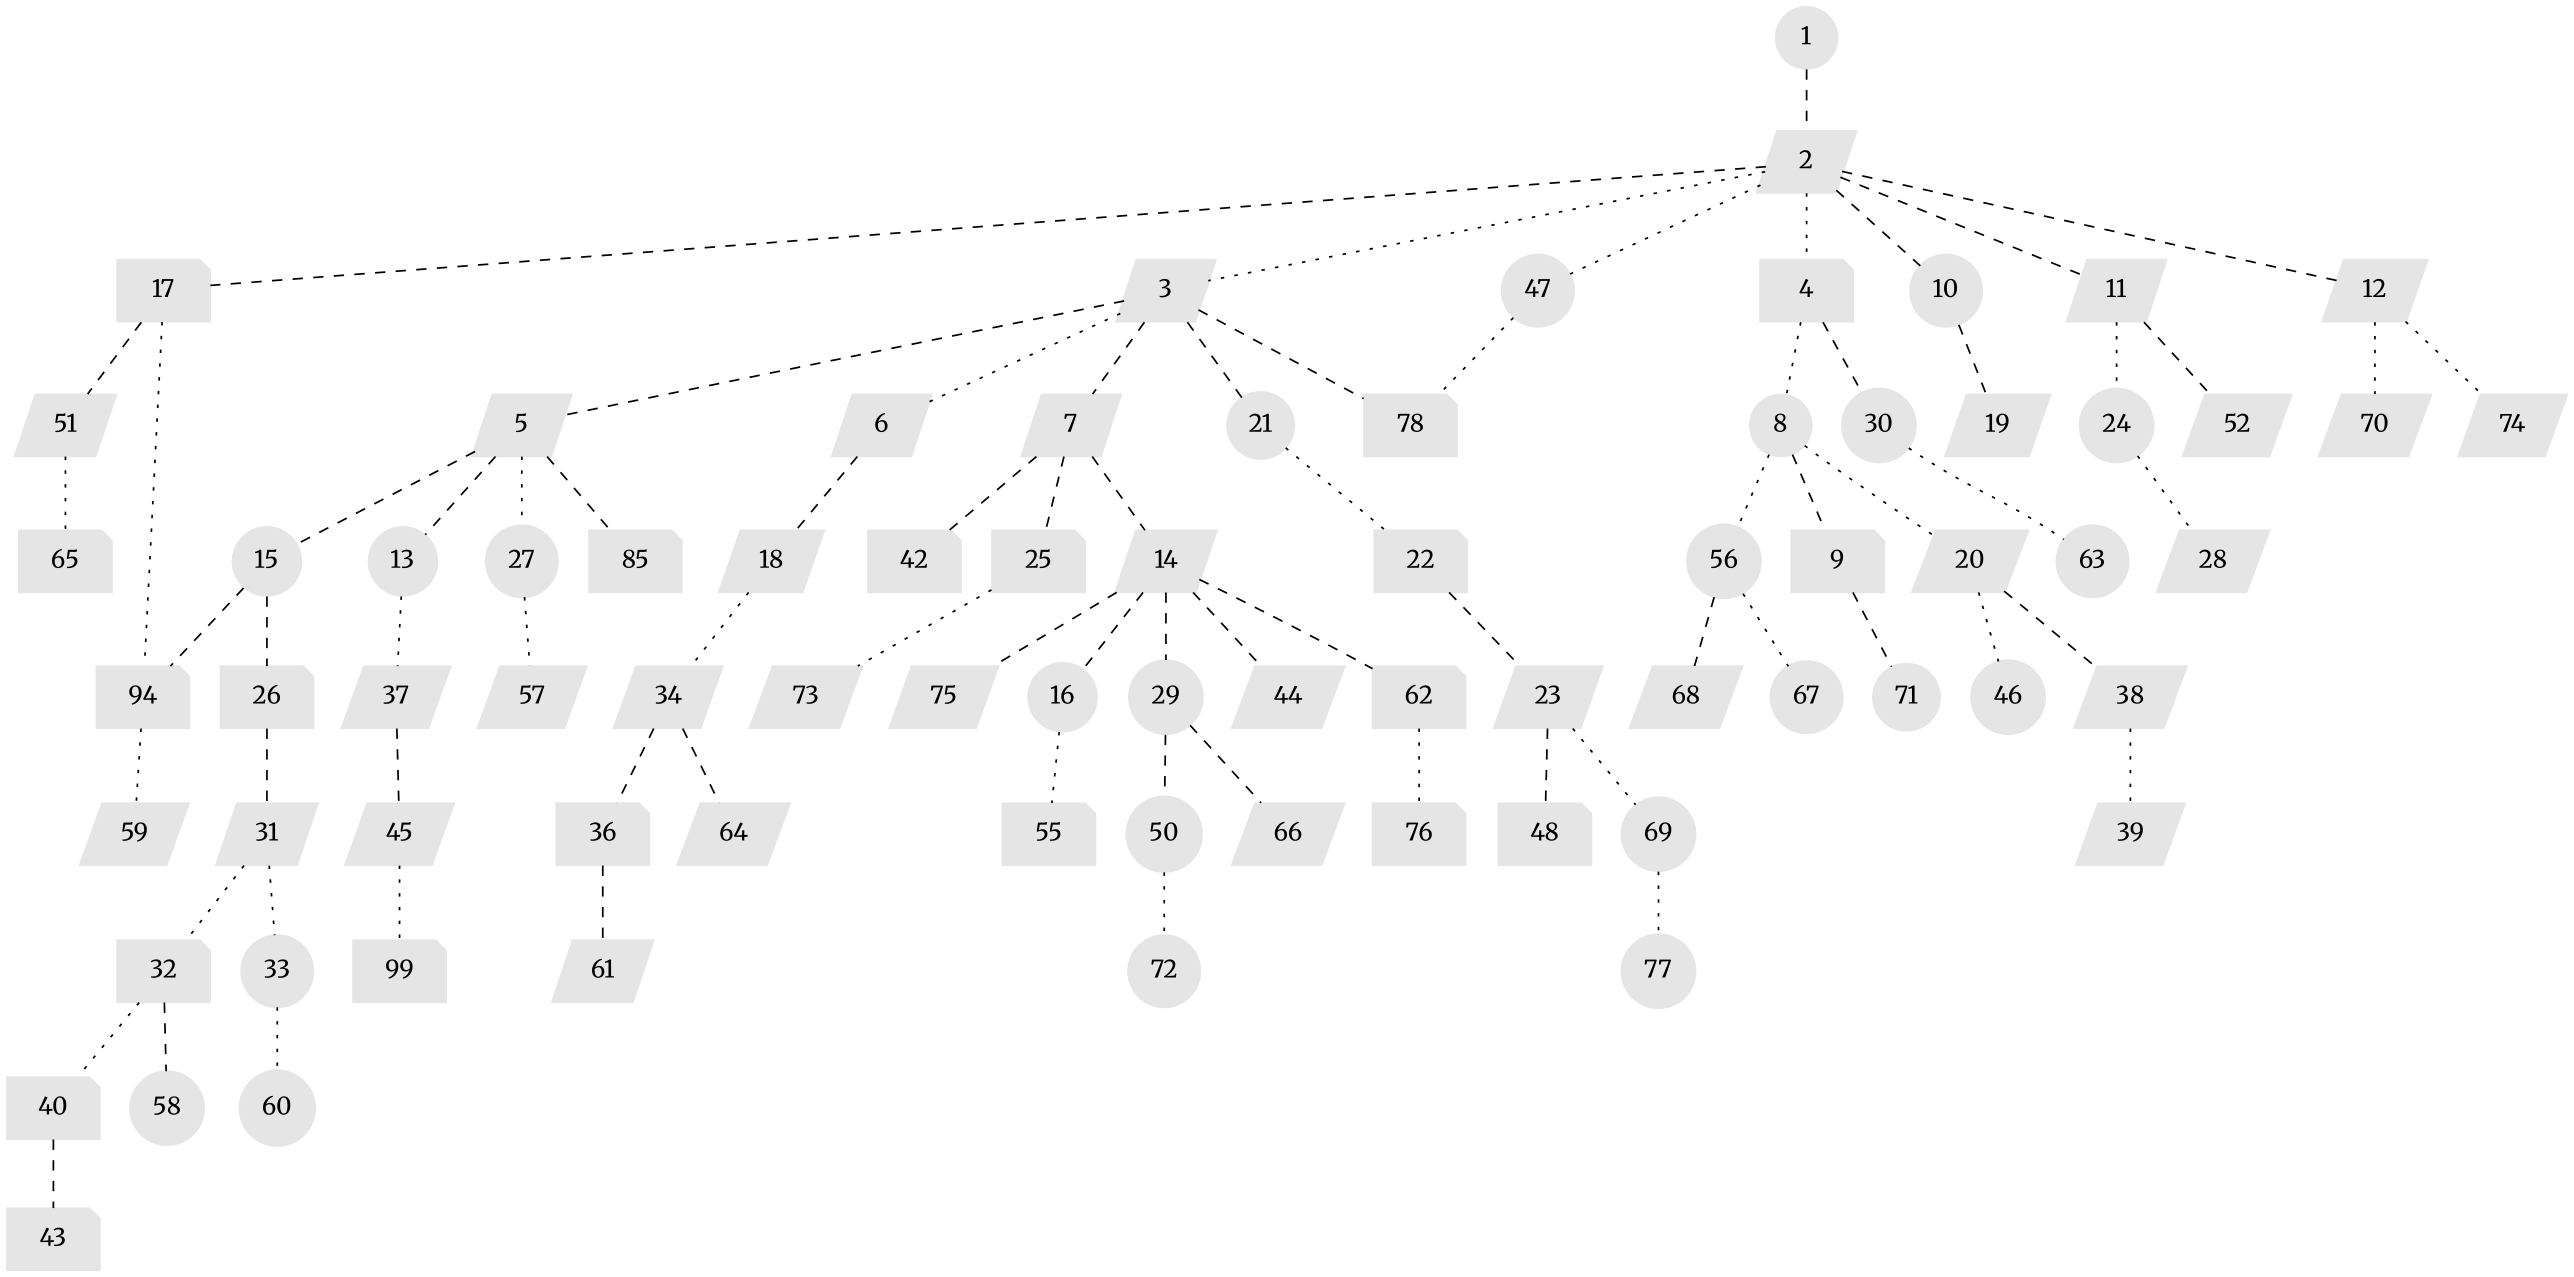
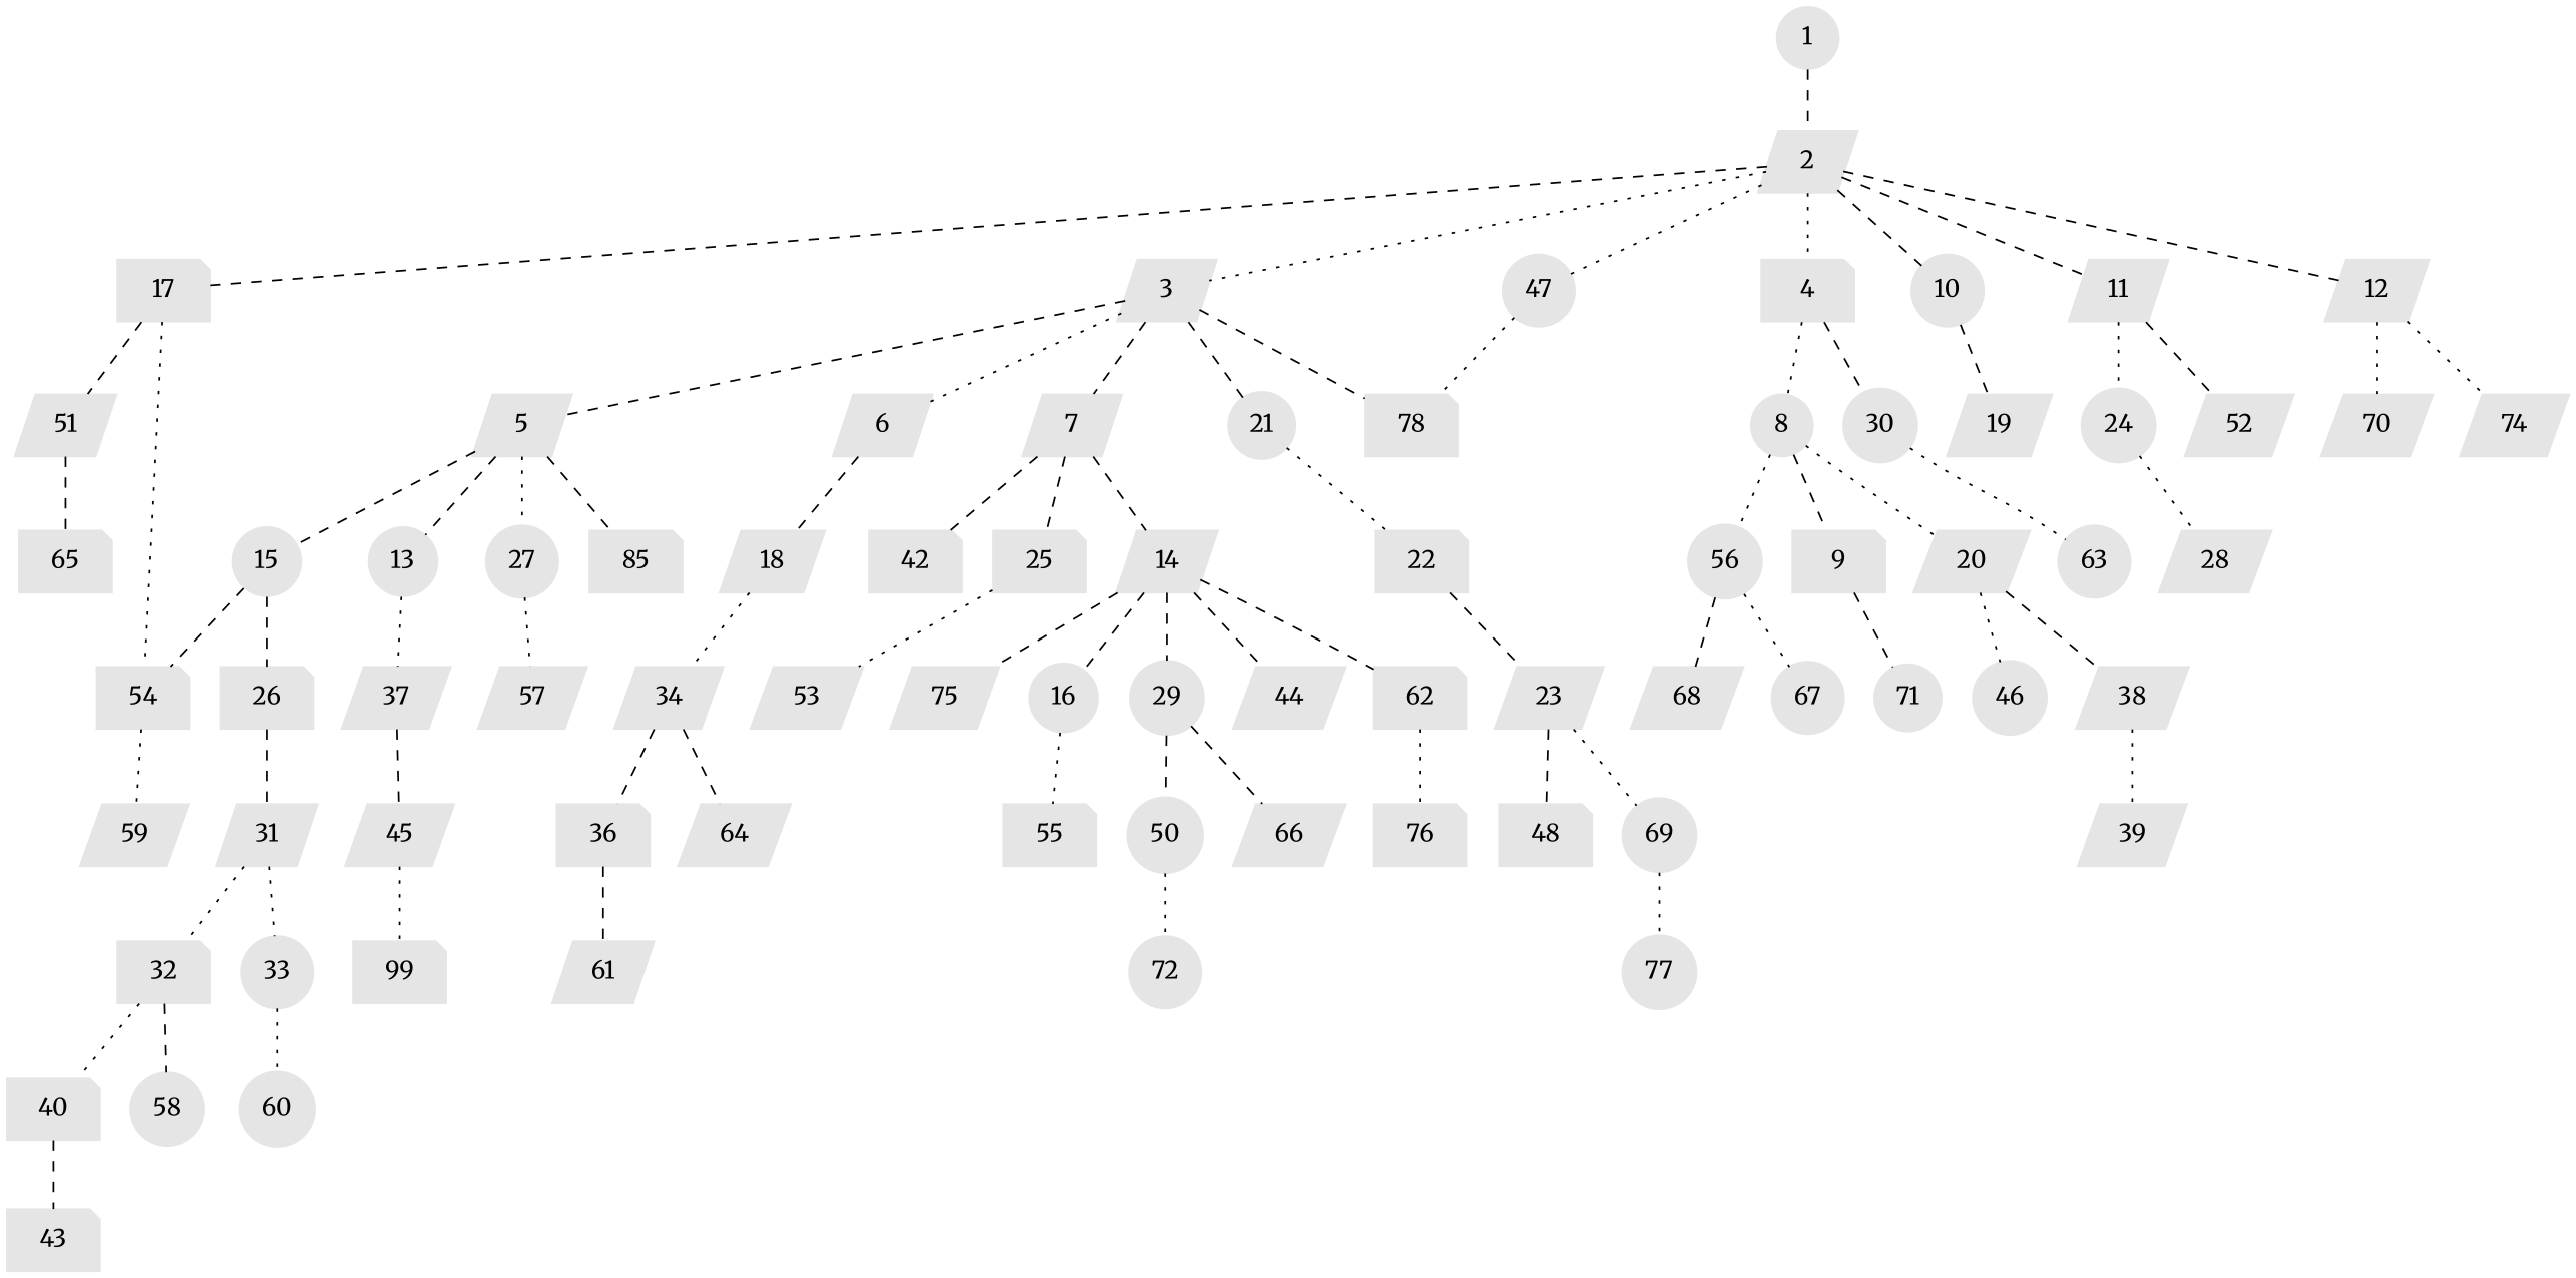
  graph {
    fontname=Merriweather
    node [color=gray90 fontname=Merriweather shape=parallelogram style=filled]
    edge [fontname=Merriweather style=dashed]
    1 [shape=circle]
    2
    3
    4 [shape=note]
    10 [shape=circle]
    11
    12
    17 [shape=note]
    47 [shape=circle]
    5
    6
    7
    21 [shape=circle]
    78 [shape=note]
    8 [shape=circle]
    30 [shape=circle]
    19
    24 [shape=circle]
    52
    70
    74
-   54 [shape=note label=94]
+   54 [shape=note]
    51
    13 [shape=circle]
    15 [shape=circle]
    27 [shape=circle]
    n27 [label=85 shape=note]
    18
    14
    25 [shape=note]
    42 [shape=note]
    22 [shape=note]
    9 [shape=note]
    20
    56 [shape=circle]
    63 [shape=circle]
    37
    26 [shape=note]
    57
    34
    16 [shape=circle]
    29 [shape=circle]
    44
    62 [shape=note]
    75
-   53 [label=73]
+   53
    71 [shape=circle]
    38
    46 [shape=circle]
    67 [shape=circle]
    68
    28
    45
    55 [shape=note]
    50 [shape=circle]
    66
    76 [shape=note]
    31
    59
    65 [shape=note]
    36 [shape=note]
    64
    39
    23
    48 [shape=note]
    69 [shape=circle]
    77 [shape=circle]
    32 [shape=note]
    33 [shape=circle]
    72 [shape=circle]
    40 [shape=note]
    58 [shape=circle]
    60 [shape=circle]
    43 [shape=note]
    61
    n76 [label=99 shape=note]
    1 -- 2
    2 -- 3 [style=dotted]
    2 -- 4 [style=dotted]
    2 -- 10
    2 -- 11
    2 -- 12
    2 -- 17
    2 -- 47 [style=dotted]
    3 -- 5
    3 -- 6 [style=dotted]
    3 -- 7
    3 -- 21
    3 -- 78
    4 -- 8 [style=dotted]
    4 -- 30
    10 -- 19
    11 -- 24 [style=dotted]
    11 -- 52
    12 -- 70 [style=dotted]
    12 -- 74 [style=dotted]
    17 -- 54 [style=dotted]
    17 -- 51
    47 -- 78 [style=dotted]
    5 -- 13
    5 -- 15
    5 -- 27 [style=dotted]
    5 -- n27
    6 -- 18
    7 -- 14
    7 -- 25
    7 -- 42
    21 -- 22 [style=dotted]
    8 -- 9
    8 -- 20 [style=dotted]
    8 -- 56 [style=dotted]
    30 -- 63 [style=dotted]
    24 -- 28 [style=dotted]
    54 -- 59 [style=dotted]
-   51 -- 65 [style=dotted]
+   51 -- 65
    13 -- 37 [style=dotted]
    15 -- 54
    15 -- 26
    27 -- 57 [style=dotted]
    18 -- 34 [style=dotted]
    14 -- 16
    14 -- 29
    14 -- 44
    14 -- 62
    14 -- 75
    25 -- 53 [style=dotted]
    22 -- 23
    9 -- 71
    20 -- 38
    20 -- 46 [style=dotted]
    56 -- 67 [style=dotted]
    56 -- 68
    37 -- 45
    26 -- 31
    34 -- 36
    34 -- 64
    16 -- 55 [style=dotted]
    29 -- 50
    29 -- 66
    62 -- 76 [style=dotted]
    38 -- 39 [style=dotted]
    45 -- n76 [style=dotted]
    50 -- 72 [style=dotted]
    31 -- 32 [style=dotted]
    31 -- 33 [style=dotted]
    36 -- 61
    23 -- 48
    23 -- 69 [style=dotted]
    69 -- 77 [style=dotted]
    32 -- 40 [style=dotted]
    32 -- 58
    33 -- 60 [style=dotted]
    40 -- 43
  }
